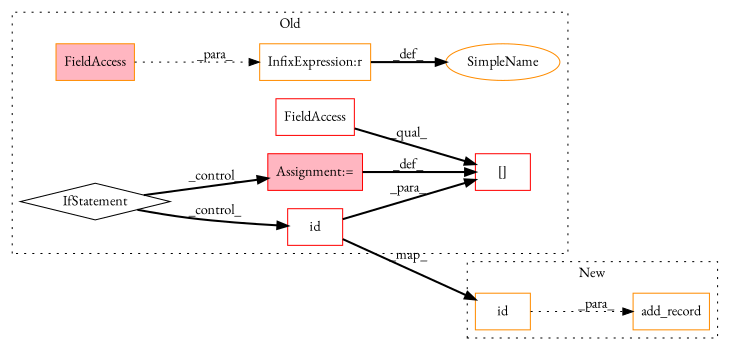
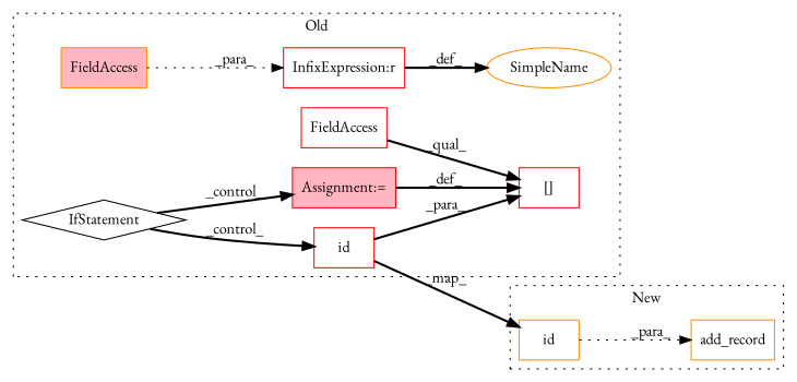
  digraph {
    fontname="EB Garamond"
    rankdir=LR
    node [a=32 color=darkorange fillcolor=white fontname="EB Garamond" l="3,1" shape=box style=filled]
    edge [fontname="EB Garamond" style=bold]
    n1 [color=red label=id s="4784,4791"]
    n2 [a=2 color=red l="9,1" label="[]" s="4775,4792"]
-   n3 [a=27 l=4 label="InfixExpression:r" s=4757]
+   n3 [a=27 color=red l=4 label="InfixExpression:r" s=4757]
    n4 [a=22 fillcolor=lightpink l=8 label=FieldAccess s=4749]
    n5 [a=42 label=SimpleName shape=ellipse l=""]
    n6 [a=25 color=black l="4,2" label=IfStatement s="4745,4765" shape=diamond]
    n7 [a=22 color=red l=8 label=FieldAccess s=4775]
    n8 [a=7 color=red fillcolor=lightpink l=1 label="Assignment:=" s=4793]
    n9 [label=id s="4036,4043"]
    n10 [l="11,1" label=add_record s="4025,4053"]
    subgraph cluster_1 {
      label=Old
      style=dotted
      n1
      n2
      n3
      n4
      n5
      n6
      n7
      n8
    }
    subgraph cluster_2 {
      label=New
      style=dotted
      n9
      n10
    }
    n1 -> n2 [label=_para_]
    n1 -> n9 [label=_map_]
    n3 -> n5 [label=_def_]
    n4 -> n3 [label=_para_ style=dotted]
    n6 -> n1 [label=_control_]
    n6 -> n8 [label=_control_]
    n7 -> n2 [label=_qual_]
    n8 -> n2 [label=_def_]
    n9 -> n10 [label=_para_ style=dotted]
  }
